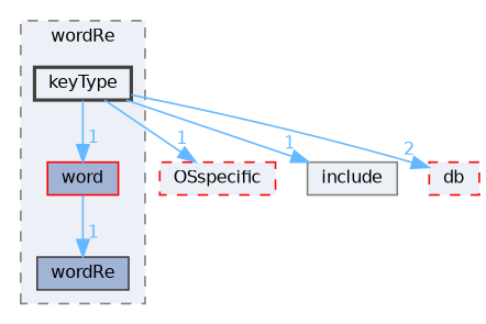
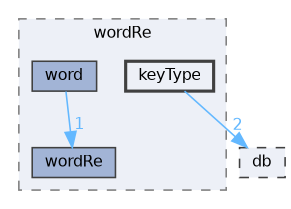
  digraph {
    compound=true
    node [color=grey25 fillcolor="#edf0f7" fontname=Helvetica fontsize=10 shape=box style=filled]
    edge [color=steelblue1 fontcolor=steelblue1 fontname=Helvetica fontsize=10 headlabel=1 labeldistance=1.5 labelfontname=Helvetica labelfontsize=10]
-   n1 [color=red fillcolor="#a2b4d6" height=0.2 label=word width=0.4]
+   n1 [fillcolor="#a2b4d6" height=0.2 label=word width=0.4]
    n2 [fillcolor="#a2b4d6" height=0.2 label=wordRe width=0.4]
    n3 [height=0.2 label=keyType style="filled,bold" width=0.4]
-   n4 [color=red height=0.2 label=OSspecific style="filled,dashed" width=0.4]
-   n5 [color=grey50 height=0.2 label=include width=0.4]
-   n6 [color=red height=0.2 label=db style="filled,dashed" width=0.4]
+   n6 [height=0.2 label=db style="filled,dashed" width=0.4]
    subgraph cluster_1 {
      bgcolor="#edf0f7"
      fontname=Helvetica
      fontsize=10
      label=wordRe
      pencolor=grey50
      style="filled,dashed"
      n1
      n2
      n3
    }
    n1 -> n2
-   n3 -> n1
-   n3 -> n4
-   n3 -> n5
    n3 -> n6 [headlabel=2]
  }
